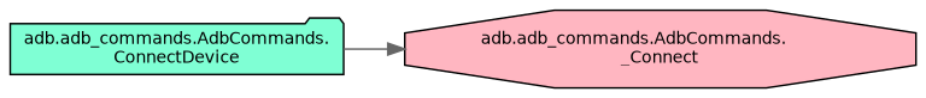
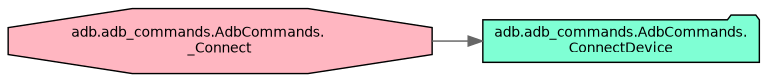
  digraph {
    rankdir=LR
    node [color=black fontname=Helvetica fontsize=10 style=filled]
    n1 [fillcolor=aquamarine fontcolor=black height=0.2 label="adb.adb_commands.AdbCommands.\lConnectDevice" shape=folder width=0.4]
    n2 [fillcolor=lightpink height=0.2 label="adb.adb_commands.AdbCommands.\l_Connect" shape=octagon width=0.4]
-   n1 -> n2 [color=gray40 fontname=Helvetica fontsize=10 labelfontname=Helvetica labelfontsize=10 style=solid]
+   n2 -> n1 [color=gray40 fontname=Helvetica fontsize=10 labelfontname=Helvetica labelfontsize=10 style=solid]
  }
